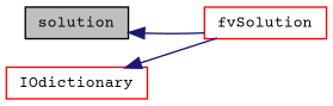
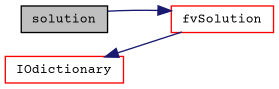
  digraph {
    fontname="Courier Prime"
    rankdir=LR
    node [color=red fontname="Courier Prime" fontsize=10 shape=record]
    edge [color=midnightblue dir=back fontname="Courier Prime" fontsize=10 labelfontname=FreeSans labelfontsize=10 style=solid]
    n1 [color=black fillcolor=grey75 fontcolor=black height=0.2 label=solution style=filled width=0.4]
    n2 [height=0.2 label=fvSolution width=0.4]
    n3 [height=0.2 label=IOdictionary width=0.4]
-   n1 -> n2
+   n2 -> n1
    n3 -> n2
  }
